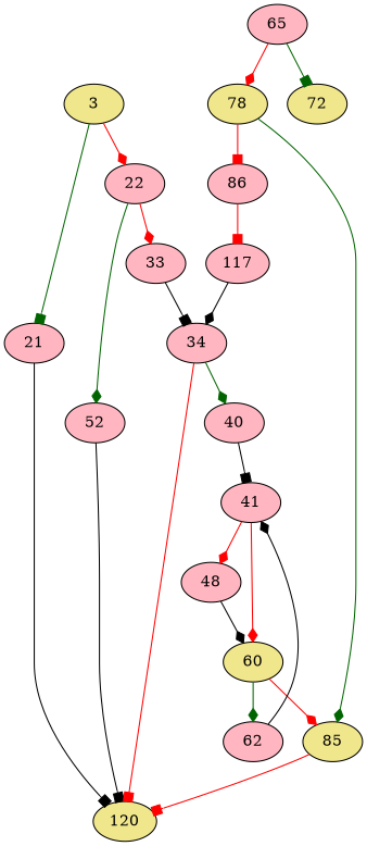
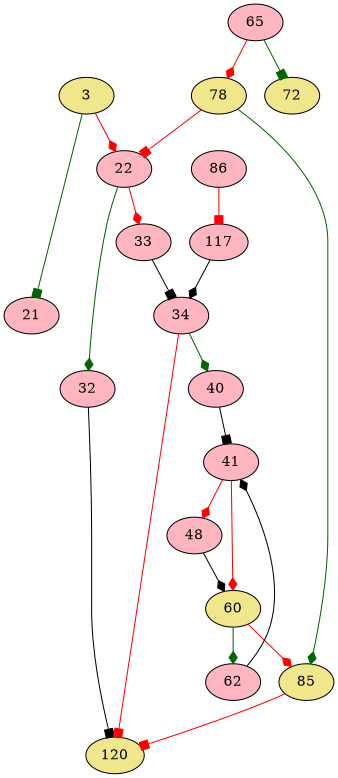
  strict digraph {
    node [fillcolor=lightpink style=filled]
    edge [arrowhead=diamond color=red]
    3 [entry=true fillcolor=khaki]
    21
    22
    120 [fillcolor=khaki]
-   32 [label=52]
+   32
    33
    34
    40
    41
    48
    60 [fillcolor=khaki]
    62
    85 [fillcolor=khaki]
    72 [fillcolor=khaki]
    65
    78 [fillcolor=khaki]
    86
    117
    3 -> 21 [arrowhead=box color=darkgreen cond=true]
    3 -> 22 [cond=false]
-   21 -> 120 [arrowhead=box color=""]
    22 -> 32 [color=darkgreen cond=true]
    22 -> 33 [cond=false]
    32 -> 120 [arrowhead=box color=""]
    33 -> 34 [arrowhead=box color=""]
    34 -> 120 [arrowhead=box cond=false]
    34 -> 40 [color=darkgreen cond=true]
    40 -> 41 [arrowhead=box color=""]
    41 -> 48 [cond=true]
    41 -> 60 [cond=false]
    48 -> 60 [color=""]
    60 -> 62 [color=darkgreen cond=true]
    60 -> 85 [cond=false]
    62 -> 41 [color=""]
    85 -> 120 [arrowhead=box]
    65 -> 72 [arrowhead=box color=darkgreen cond=true]
    65 -> 78 [cond=false]
    78 -> 85 [color=darkgreen cond=true]
-   78 -> 86 [arrowhead=box cond=false]
+   78 -> 22 [arrowhead=box cond=false]
    86 -> 117 [arrowhead=box]
    117 -> 34 [color=""]
  }
